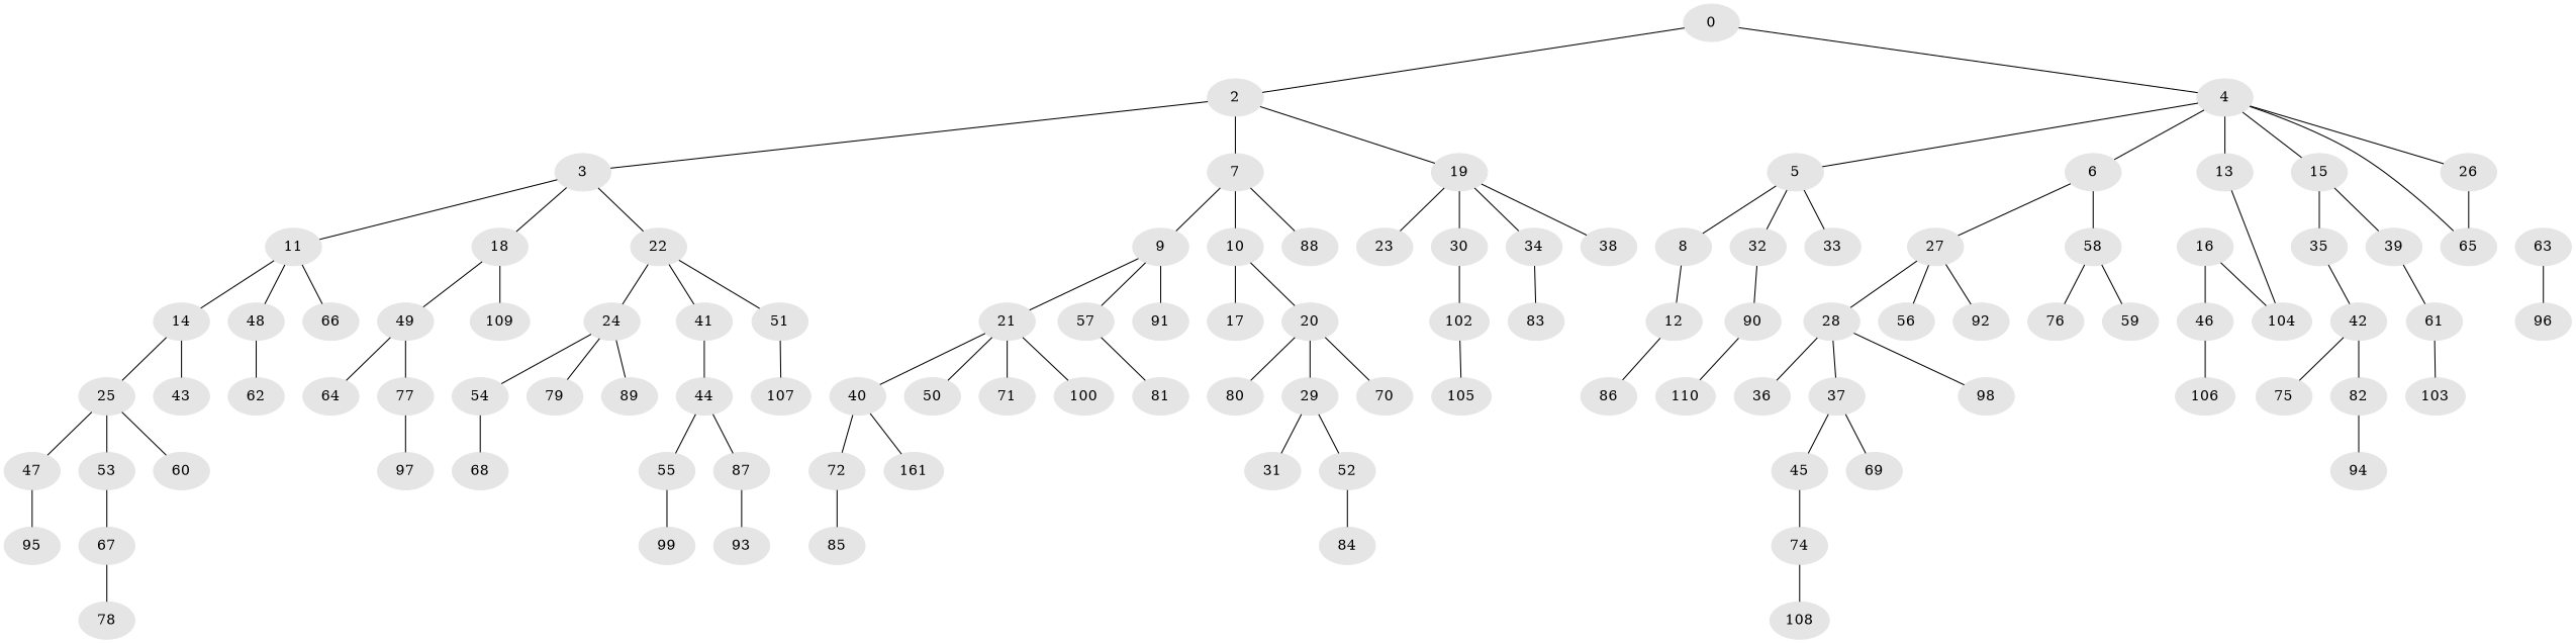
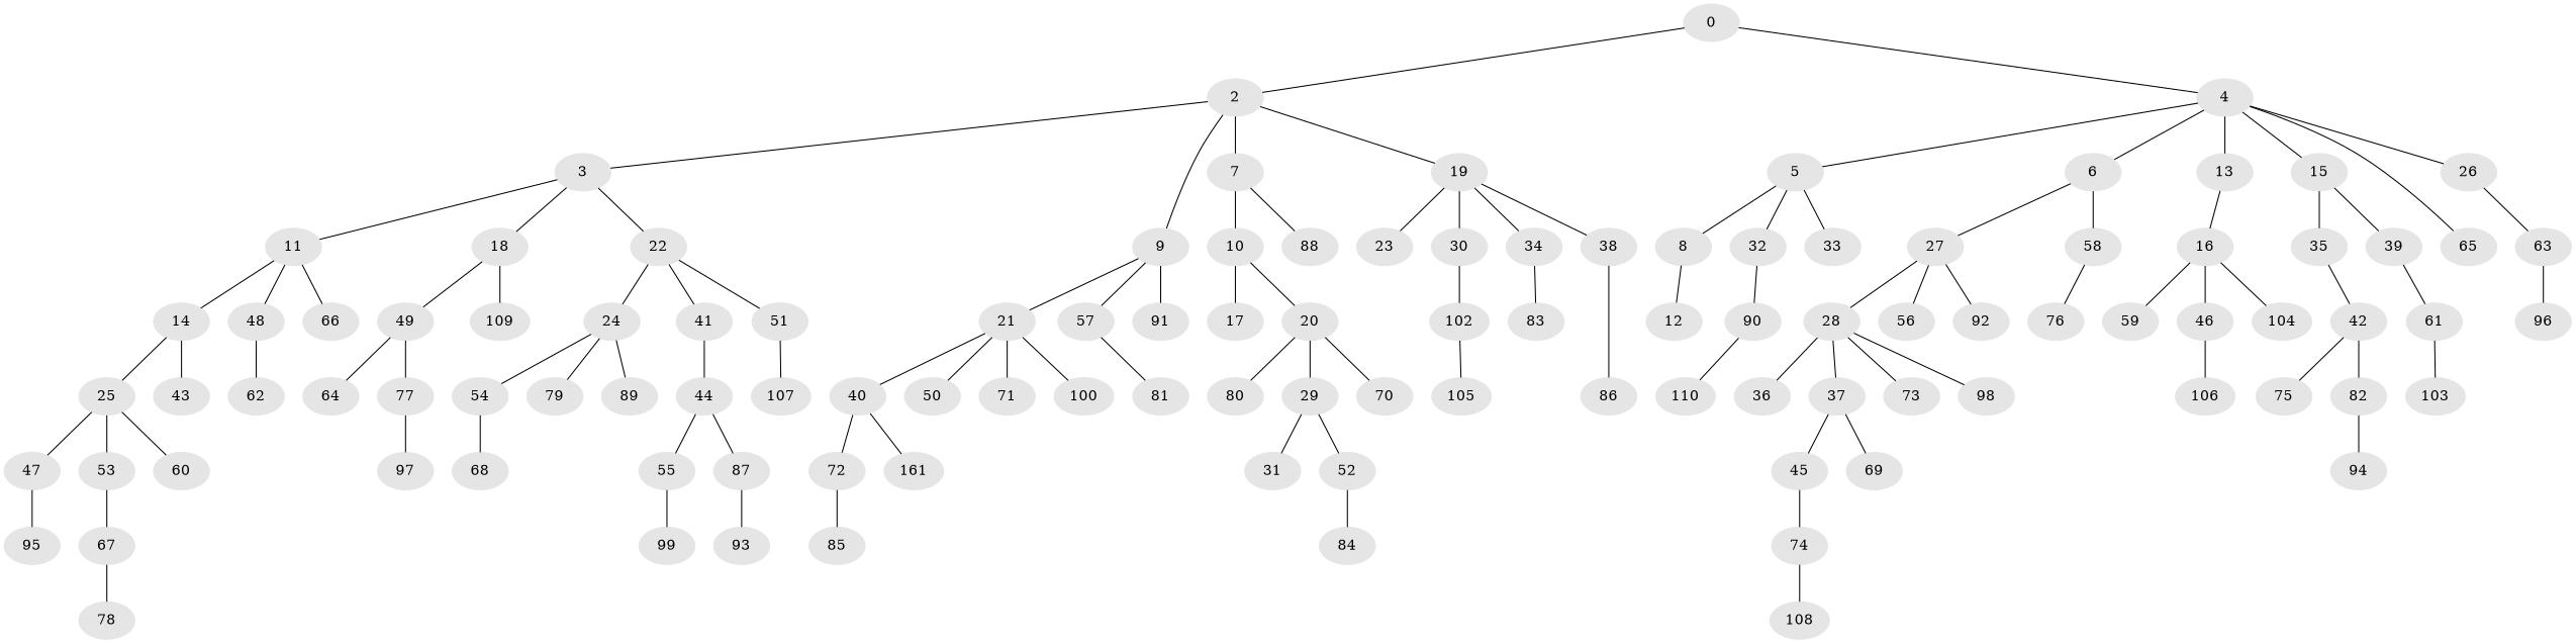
  graph {
    node [color=gray90 style=filled]
    n1 [label=0]
    2
    4
    3
    7
    9
    19
    5
    6
    13
    15
    26
    65
    11
    18
    22
    10
    88
    21
    57
    91
    23
    30
    34
    38
    14
    48
    66
    49
    109
    24
    41
    51
    8
    32
    33
    27
    58
    16
    35
    39
    63
    12
    90
    28
    56
    92
    59
    76
    17
    20
    86
    40
    50
    71
    100
    81
    80
    29
    70
    25
    43
    62
    46
    104
    47
    53
    60
    42
    61
    106
    64
    77
    102
    83
    31
    52
    72
    n79 [label=161]
    54
    79
    89
    44
    107
    68
    95
    67
    96
    36
    37
+   73
    98
    45
    69
    84
    105
    110
    75
    82
    74
    103
    85
    55
    87
    94
    99
    93
    108
    97
    78
    n1 -- 2
    n1 -- 4
    2 -- 3
    2 -- 7
-   7 -- 9
+   2 -- 9
    2 -- 19
    4 -- 5
    4 -- 6
    4 -- 13
    4 -- 15
    4 -- 26
    4 -- 65
    3 -- 11
    3 -- 18
    3 -- 22
    7 -- 10
    7 -- 88
    9 -- 21
    9 -- 57
    9 -- 91
    19 -- 23
    19 -- 30
    19 -- 34
    19 -- 38
    5 -- 8
    5 -- 32
    5 -- 33
    6 -- 27
    6 -- 58
-   13 -- 104
+   13 -- 16
    15 -- 35
    15 -- 39
-   26 -- 65
+   26 -- 63
    11 -- 14
    11 -- 48
    11 -- 66
    18 -- 49
    18 -- 109
    22 -- 24
    22 -- 41
    22 -- 51
    10 -- 17
    10 -- 20
    21 -- 40
    21 -- 50
    21 -- 71
    21 -- 100
    57 -- 81
    30 -- 102
    34 -- 83
    14 -- 25
    14 -- 43
    48 -- 62
    49 -- 64
    49 -- 77
    24 -- 54
    24 -- 79
    24 -- 89
    41 -- 44
    51 -- 107
    8 -- 12
    32 -- 90
    27 -- 28
    27 -- 56
    27 -- 92
-   58 -- 59
+   16 -- 59
    58 -- 76
    16 -- 46
    16 -- 104
    35 -- 42
    39 -- 61
    63 -- 96
-   12 -- 86
+   38 -- 86
    90 -- 110
    28 -- 36
    28 -- 37
+   28 -- 73
    28 -- 98
    20 -- 80
    20 -- 29
    20 -- 70
    40 -- 72
    40 -- n79
    29 -- 31
    29 -- 52
    25 -- 47
    25 -- 53
    25 -- 60
    46 -- 106
    47 -- 95
    53 -- 67
    42 -- 75
    42 -- 82
    61 -- 103
    77 -- 97
    102 -- 105
    52 -- 84
    72 -- 85
    54 -- 68
    44 -- 55
    44 -- 87
    67 -- 78
    37 -- 45
    37 -- 69
    45 -- 74
    82 -- 94
    74 -- 108
    55 -- 99
    87 -- 93
  }
